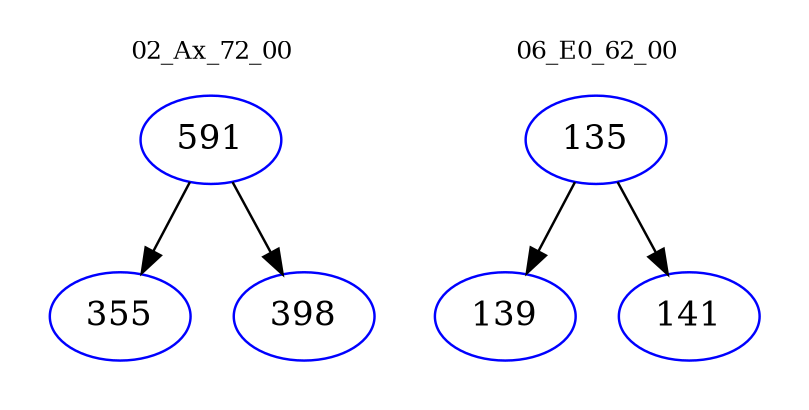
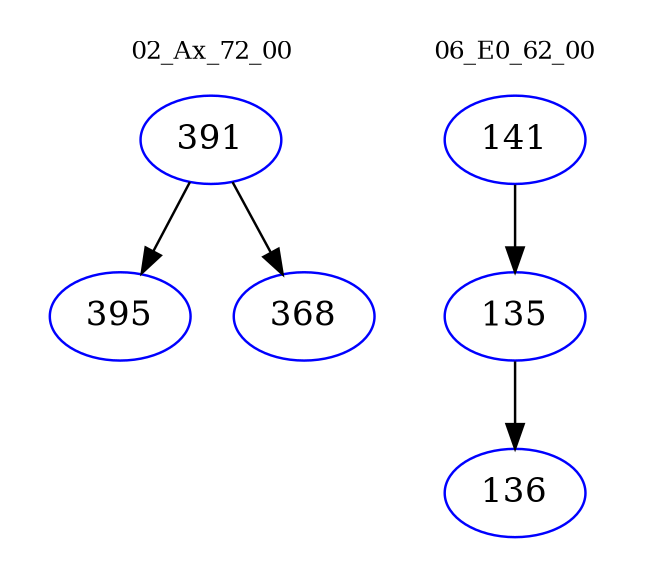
  digraph {
    node [color=blue]
    edge [color=black]
-   n1 [label=591]
-   n2 [label=355]
-   n3 [label=398]
+   n1 [label=391]
+   n2 [label=395]
+   n3 [label=368]
    n4 [label=135]
-   n5 [label=139]
+   n5 [label=136]
    n6 [label=141]
    subgraph cluster_1 {
      color=white
      fontsize=10
      label="02_Ax_72_00"
      n1
      n2
      n3
    }
    subgraph cluster_2 {
      color=white
      fontsize=10
      label="06_E0_62_00"
      n4
      n5
      n6
    }
    n1 -> n2
    n1 -> n3
    n4 -> n5
-   n4 -> n6
+   n6 -> n4
  }
